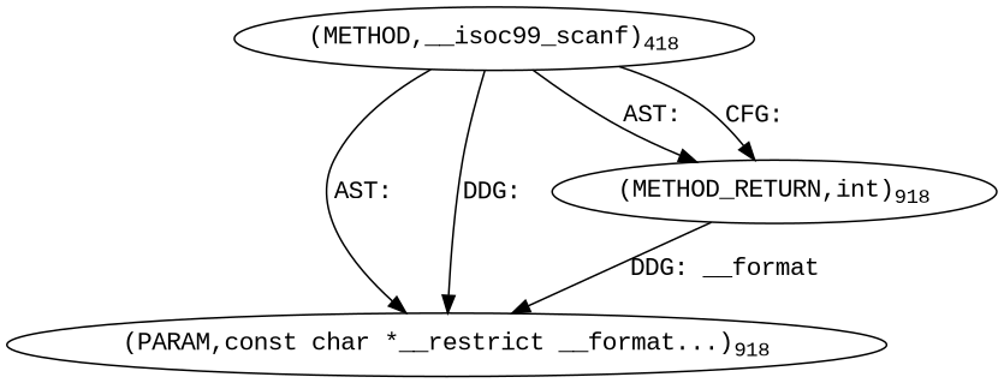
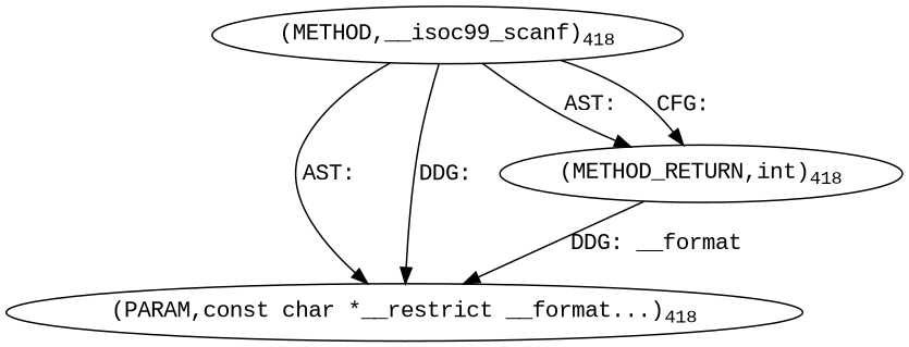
  digraph {
    fontname="Liberation Mono"
    node [fontname="Liberation Mono"]
    edge [fontname="Liberation Mono"]
    n1 [label=<(METHOD,__isoc99_scanf)<SUB>418</SUB>>]
-   n2 [label=<(PARAM,const char *__restrict __format...)<SUB>918</SUB>>]
-   n3 [label=<(METHOD_RETURN,int)<SUB>918</SUB>>]
+   n2 [label=<(PARAM,const char *__restrict __format...)<SUB>418</SUB>>]
+   n3 [label=<(METHOD_RETURN,int)<SUB>418</SUB>>]
    n1 -> n2 [label="AST: "]
    n1 -> n2 [label="DDG: "]
    n1 -> n3 [label="AST: "]
    n1 -> n3 [label="CFG: "]
    n3 -> n2 [label="DDG: __format"]
  }
